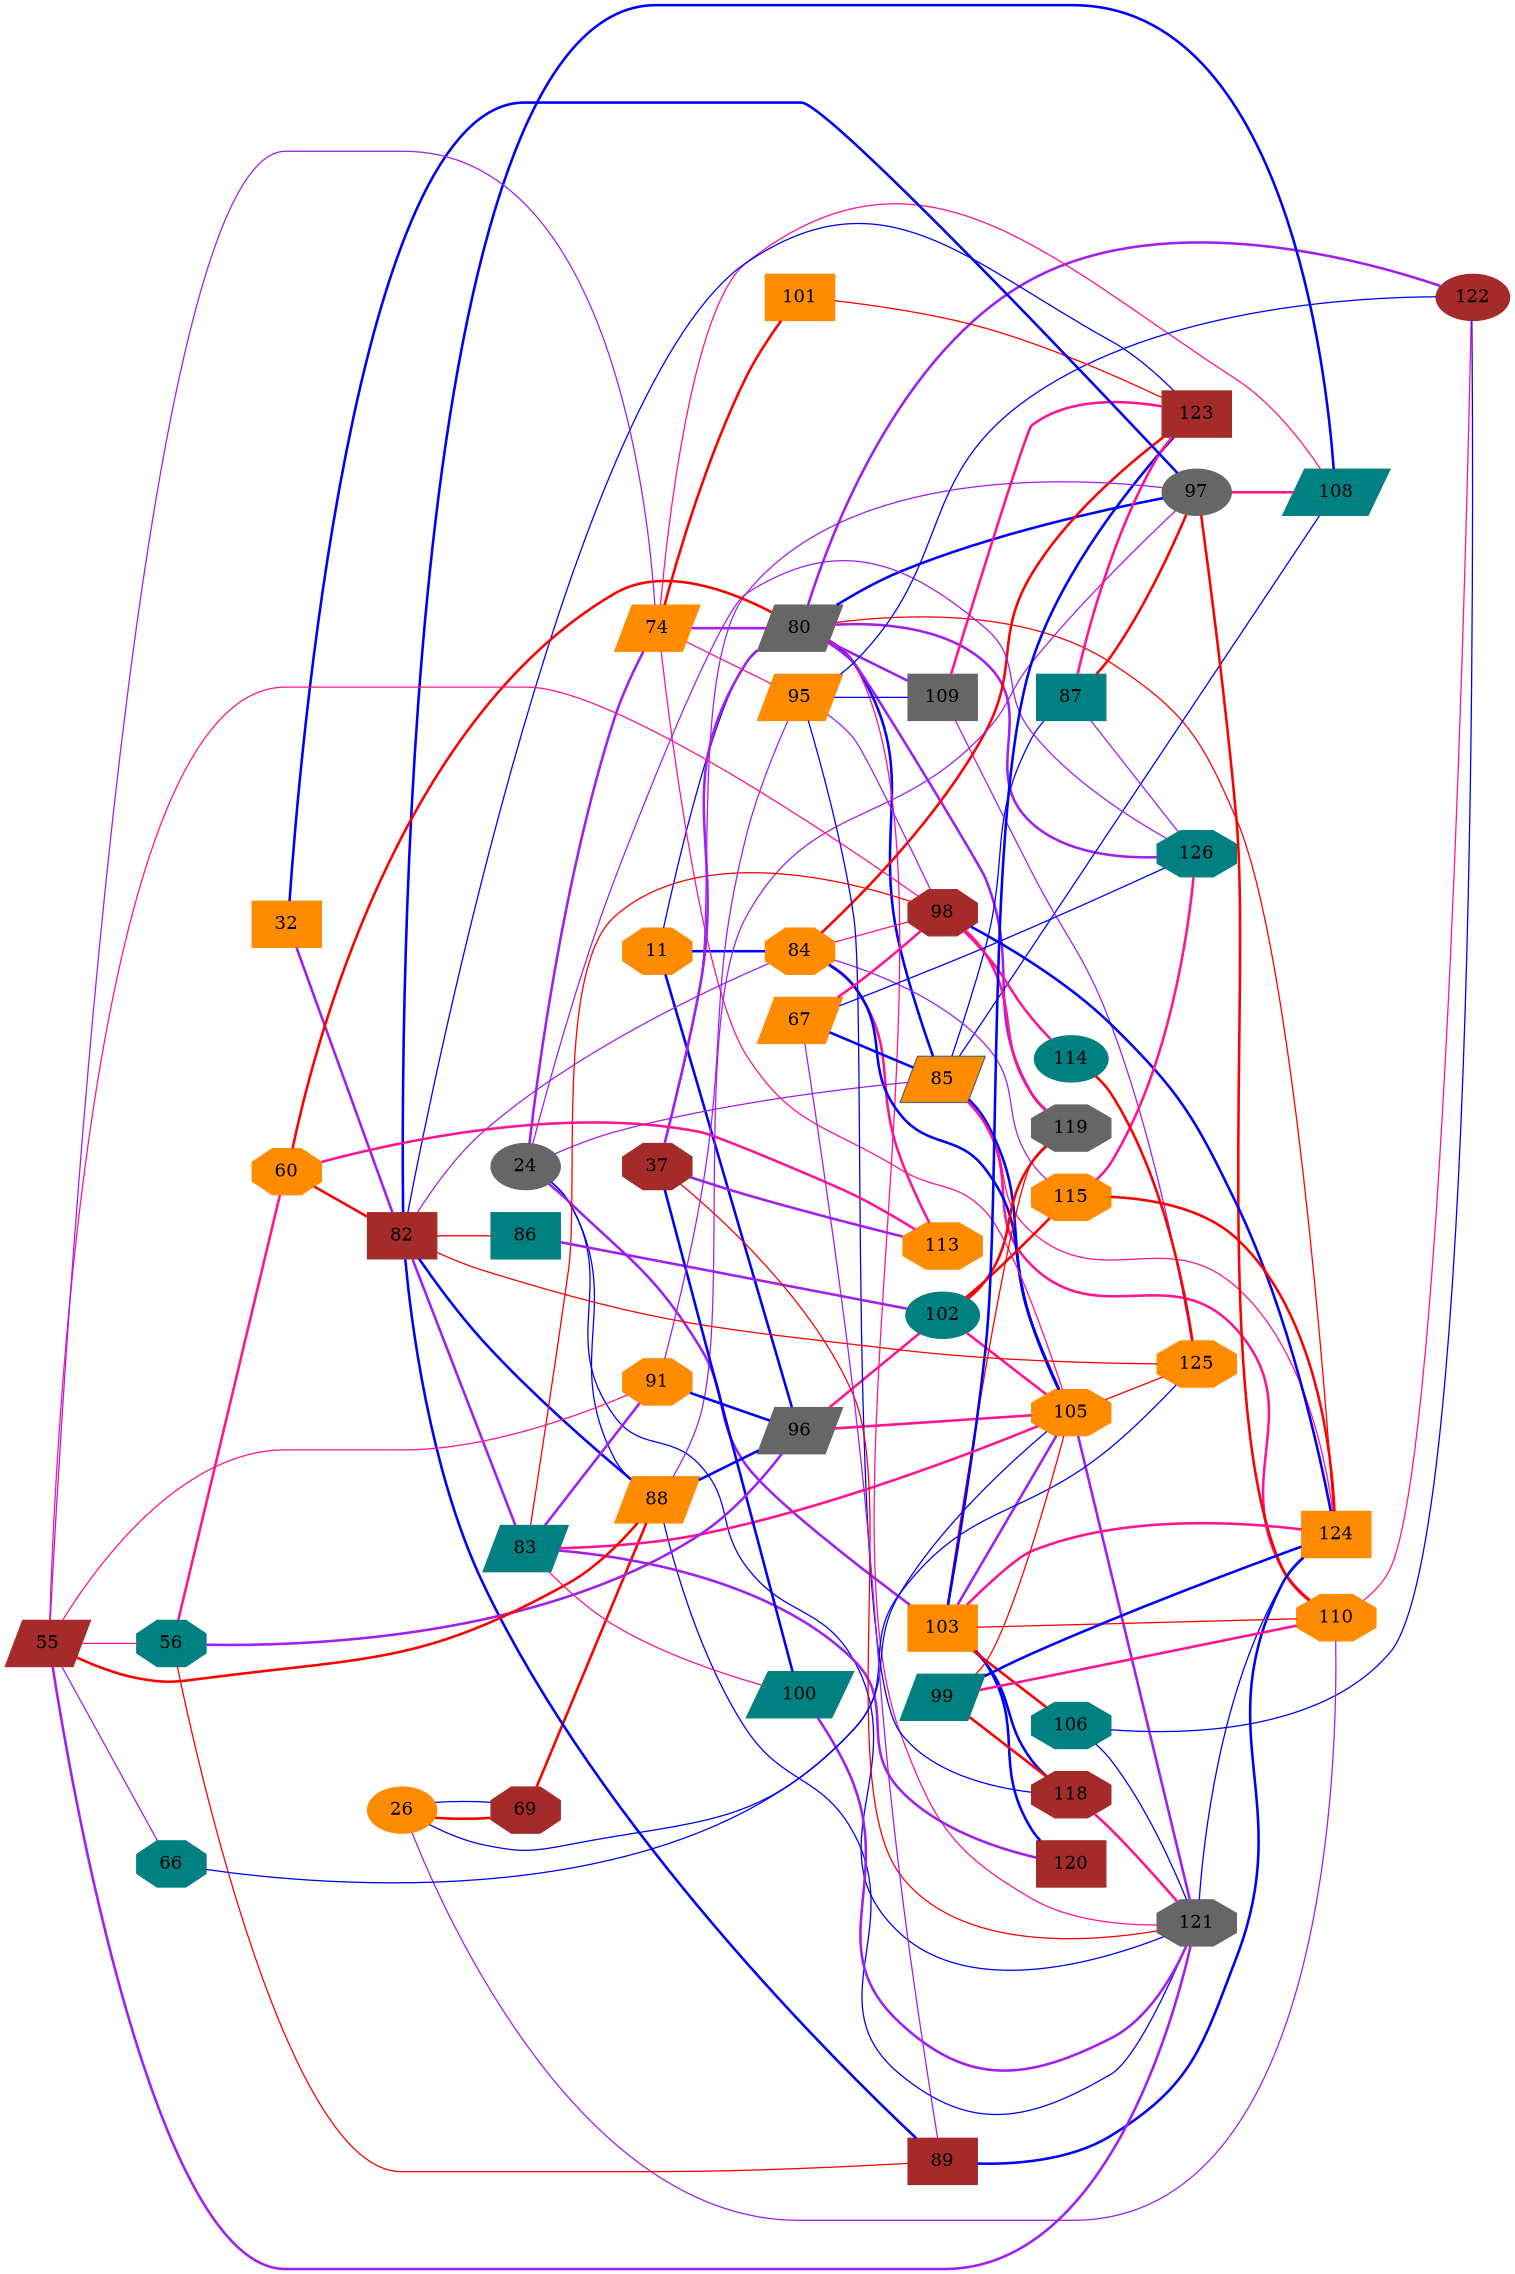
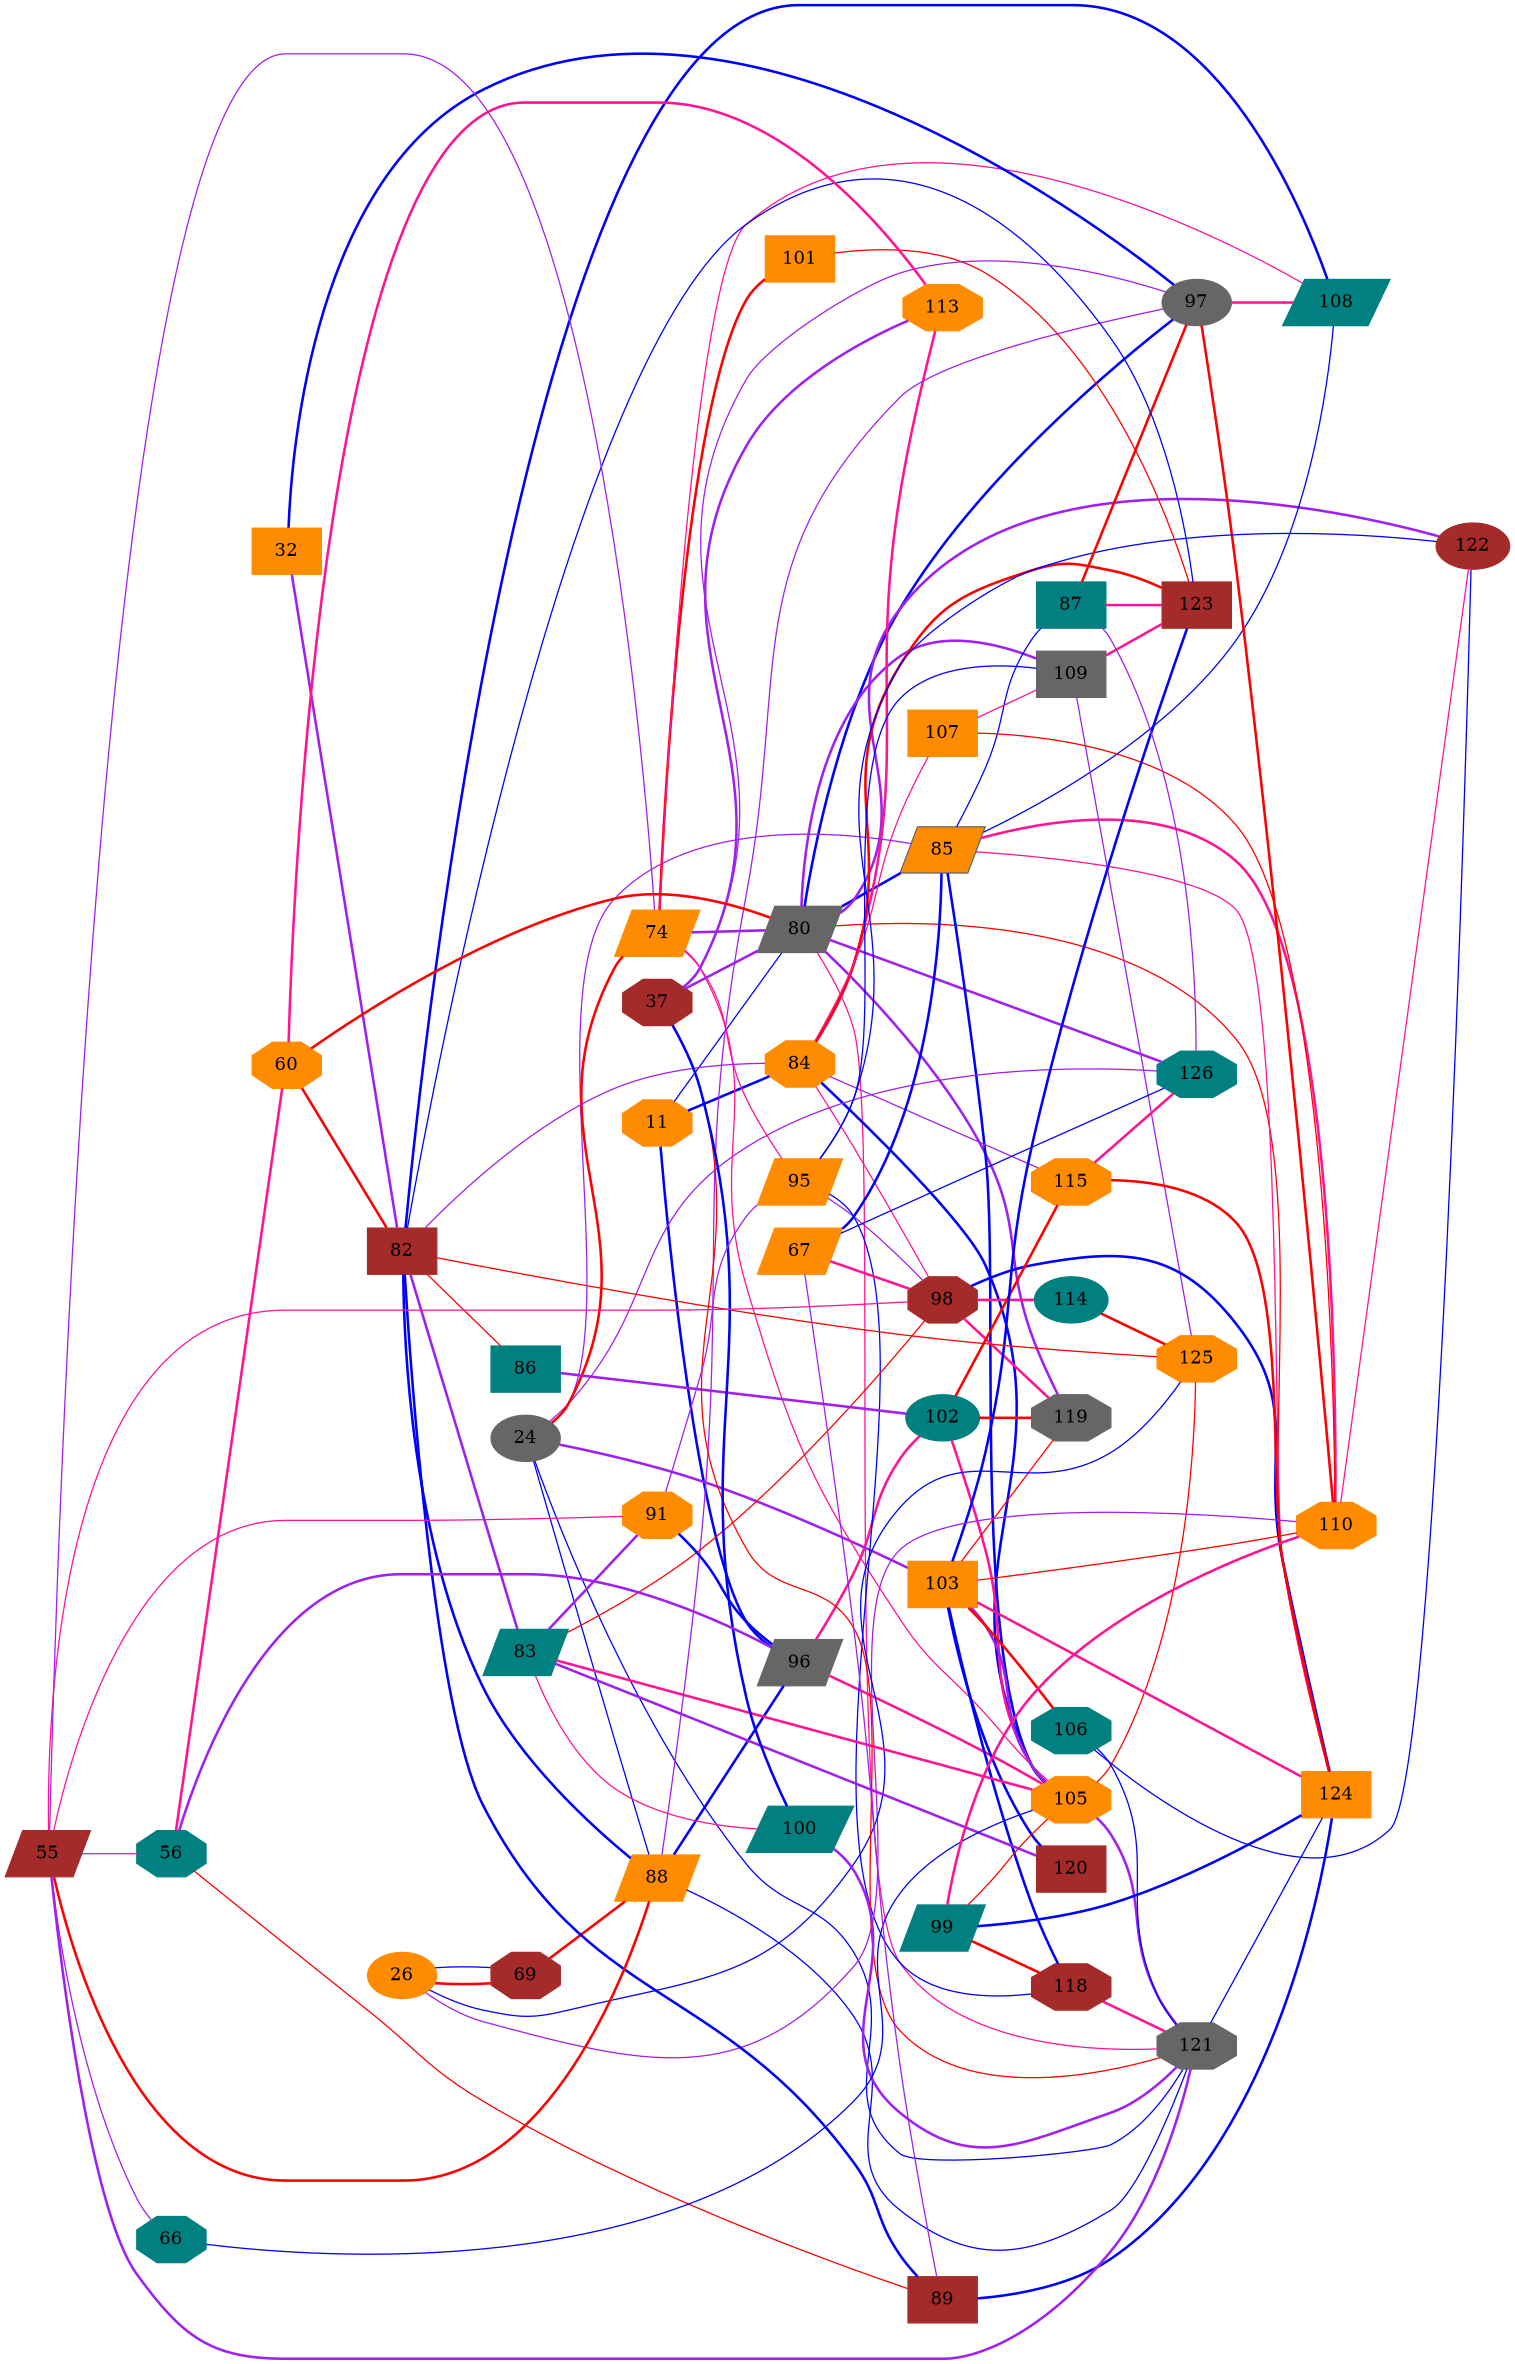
  graph {
    rankdir=LR
    node [color=darkorange shape=octagon style=filled]
    edge [color=blue style=bold]
    80 [color=gray40 shape=parallelogram super="+63+79+5"]
    85 [color=gray40 fillcolor=darkorange shape=parallelogram super="+19+71"]
    121 [color=gray40 super="+9+68+111+116"]
    126 [color=teal]
    97 [color=gray40 shape=ellipse super="+31+42"]
    109 [color=gray40 shape=box super="+49"]
    119 [color=gray40 super="+59"]
    122 [color=brown shape=ellipse super="+65"]
    124 [shape=box super="+117+76"]
    11
    84 [super="+72"]
    96 [color=gray40 shape=parallelogram super="+61"]
    113 [super="+18"]
    98 [color=brown super="+90"]
    105 [super="+39+62"]
    123 [color=brown shape=box super="+8"]
+   107 [shape=box super="+81"]
    115 [super="+112"]
    102 [color=teal shape=ellipse super="+6+30"]
    24 [color=gray40 shape=ellipse super="+10"]
    74 [shape=parallelogram super="+54"]
    88 [shape=parallelogram super="+43"]
    103 [shape=box super="+51+47+78"]
    95 [shape=parallelogram super="+93"]
    101 [shape=box]
    108 [color=teal shape=parallelogram super="+52"]
    110 [super="+104+75"]
    87 [color=teal shape=box super="+27"]
    120 [color=brown shape=box]
    118 [color=brown super="+7"]
    106 [color=teal super="+92"]
    69 [color=brown super="+50"]
    26 [shape=ellipse]
    125 [super="+29+73"]
    82 [color=brown shape=box super="+38+40+44"]
    89 [color=brown shape=box super="+25"]
    83 [color=teal shape=parallelogram super="+48"]
    86 [color=teal shape=box]
    32 [shape=box]
    37 [color=brown]
    100 [color=teal shape=parallelogram super="+13"]
    56 [color=teal super="+33"]
    60 [super="+46"]
    55 [color=brown shape=parallelogram]
    66 [color=teal]
    91
    114 [color=teal shape=ellipse]
    67 [shape=parallelogram]
    99 [color=teal shape=parallelogram super="+57"]
    80 -- 85
    80 -- 121 [color=deeppink style=solid weight=2]
    80 -- 126 [color=purple weight=2]
    80 -- 97 [weight=2]
    80 -- 109 [color=purple weight=2]
    80 -- 119 [color=purple]
    80 -- 122 [color=purple weight=2]
    80 -- 124 [color=red style=solid]
    85 -- 124 [color=deeppink style=solid weight=2]
    85 -- 105
    85 -- 108 [style=solid weight=2]
    85 -- 110 [color=deeppink]
    85 -- 87 [style=solid]
    121 -- 124 [style=solid weight=4]
    97 -- 108 [color=deeppink]
    97 -- 110 [color=red]
    109 -- 123 [color=deeppink]
    109 -- 125 [color=purple style=solid]
    11 -- 80 [style=solid]
    11 -- 84
    11 -- 96
    84 -- 113 [color=deeppink weight=2]
    84 -- 98 [color=deeppink style=solid]
    84 -- 105 [weight=2]
    84 -- 123 [color=red]
+   84 -- 107 [color=deeppink style=solid]
    84 -- 115 [color=purple style=solid]
    96 -- 105 [color=deeppink]
    96 -- 102 [color=deeppink]
    98 -- 119 [color=deeppink]
    98 -- 124
    98 -- 114 [color=deeppink]
    105 -- 121 [color=purple]
    105 -- 125 [color=red style=solid]
+   107 -- 109 [color=deeppink style=solid weight=2]
+   107 -- 110 [color=red style=solid weight=2]
    115 -- 126 [color=deeppink]
    115 -- 124 [color=red]
    102 -- 119 [color=red]
    102 -- 105 [color=deeppink]
    102 -- 115 [color=red]
    24 -- 85 [color=purple style=solid]
    24 -- 121 [style=solid]
    24 -- 126 [color=purple style=solid weight=2]
-   24 -- 74 [color=purple weight=2]
+   24 -- 74 [color=red weight=2]
    24 -- 88 [style=solid]
    24 -- 103 [color=purple]
    74 -- 80 [color=purple weight=2]
    74 -- 105 [color=deeppink style=solid weight=2]
    74 -- 95 [color=deeppink style=solid]
    74 -- 101 [color=red]
    74 -- 108 [color=deeppink style=solid]
    88 -- 121 [style=solid]
    88 -- 97 [color=purple style=solid weight=2]
    88 -- 96 [weight=2]
    103 -- 119 [color=red style=solid weight=2]
    103 -- 124 [color=deeppink weight=4]
    103 -- 105 [color=purple]
    103 -- 123 [weight=2]
    103 -- 110 [color=red style=solid weight=3]
    103 -- 120
    103 -- 118
    103 -- 106 [color=red]
    95 -- 109 [style=solid]
    95 -- 122 [style=solid weight=2]
    95 -- 98 [color=purple style=solid]
    95 -- 118 [style=solid]
    101 -- 123 [color=red style=solid]
    110 -- 122 [color=deeppink style=solid]
    87 -- 126 [color=purple style=solid]
    87 -- 97 [color=red]
    87 -- 123 [color=deeppink]
    118 -- 121 [color=deeppink]
    106 -- 121 [style=solid]
    106 -- 122 [style=solid]
    69 -- 88 [color=red]
    26 -- 110 [color=purple style=solid]
    26 -- 69 [color=red weight=2]
    26 -- 69 [style=solid]
    26 -- 125 [style=solid]
    82 -- 84 [color=purple style=solid]
    82 -- 123 [style=solid weight=2]
    82 -- 88
    82 -- 108
    82 -- 125 [color=red style=solid]
    82 -- 89 [weight=2]
    82 -- 83 [color=purple weight=2]
    82 -- 86 [color=red style=solid]
    89 -- 124 [weight=3]
    83 -- 98 [color=red style=solid weight=2]
    83 -- 105 [color=deeppink weight=3]
    83 -- 120 [color=purple]
    83 -- 100 [color=deeppink style=solid]
    83 -- 91 [color=purple]
    86 -- 102 [color=purple]
    32 -- 97
    32 -- 82 [color=purple]
    37 -- 80 [color=purple]
    37 -- 121 [color=red style=solid]
    37 -- 97 [color=purple style=solid weight=2]
    37 -- 113 [color=purple]
    37 -- 100
    100 -- 121 [color=purple weight=2]
    56 -- 96 [color=purple]
    56 -- 89 [color=red style=solid]
    56 -- 60 [color=deeppink]
    60 -- 80 [color=red]
    60 -- 113 [color=deeppink]
    60 -- 82 [color=red]
    55 -- 121 [color=purple weight=2]
    55 -- 98 [color=deeppink style=solid]
    55 -- 74 [color=purple style=solid]
    55 -- 88 [color=red]
    55 -- 56 [color=deeppink style=solid weight=2]
    55 -- 66 [color=purple style=solid]
    55 -- 91 [color=deeppink style=solid]
    66 -- 105 [style=solid]
    91 -- 96 [weight=2]
    91 -- 95 [color=purple style=solid]
    114 -- 125 [color=red]
    67 -- 85
    67 -- 126 [style=solid]
    67 -- 98 [color=deeppink]
    67 -- 89 [color=purple style=solid]
    99 -- 124 [weight=2]
    99 -- 105 [color=red style=solid]
    99 -- 110 [color=deeppink weight=2]
    99 -- 118 [color=red]
  }
